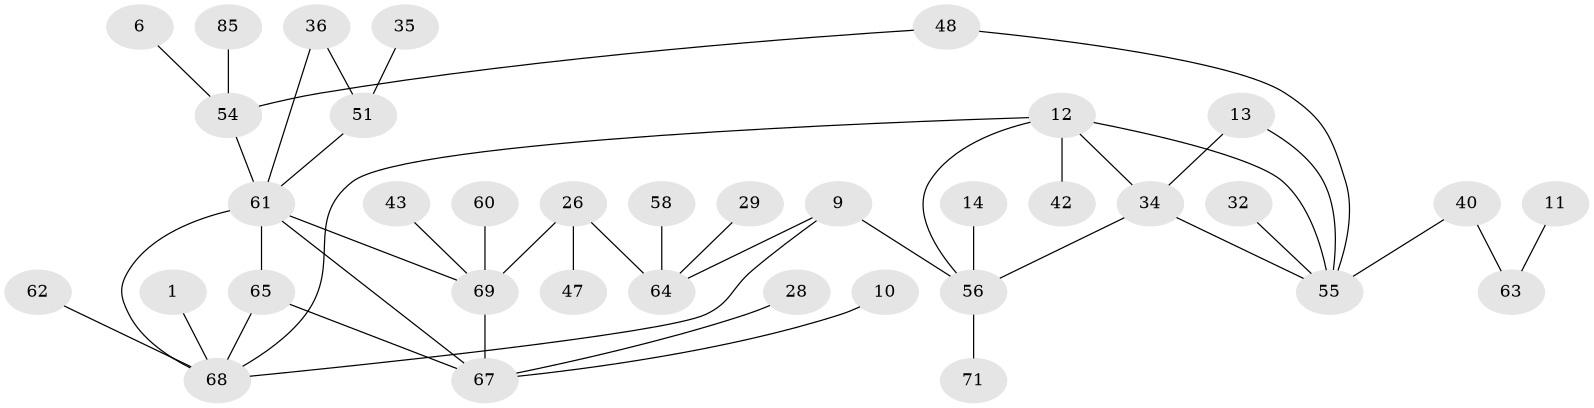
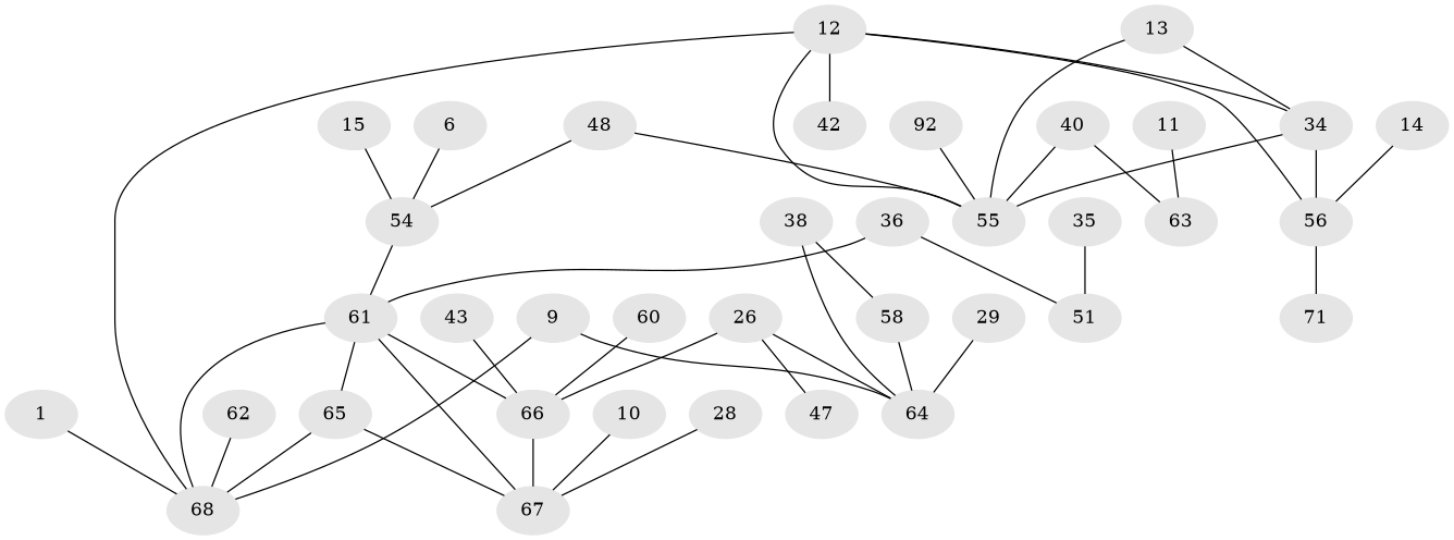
  graph {
    node [color=gray90 style=filled]
    edge [weight=1.0]
    1
    68
    6
    54
    61
    9
    56
    64
    71
    10
    67
    48
    55
    11
    63
    12
    34
    42
    13
    14
-   15 [label=85]
+   15
    26
    47
-   66 [label=69]
+   66
    28
-   32
+   32 [label=92]
    35
    51
    36
    65
+   38
    58
    40
    43
    n35 [label=29]
    60
    62
    1 -- 68
    6 -- 54
    54 -- 61
    61 -- 68
    61 -- 67
    61 -- 66
    61 -- 65
    9 -- 68
-   9 -- 56
    9 -- 64
    56 -- 71
    10 -- 67
    48 -- 54
    48 -- 55
    11 -- 63
    12 -- 68
    12 -- 56
    12 -- 55
    12 -- 34
    12 -- 42
    34 -- 56
    34 -- 55
    13 -- 55
    13 -- 34
    14 -- 56
    15 -- 54
    26 -- 64
    26 -- 47
    26 -- 66 [weight=2.0]
    66 -- 67
    28 -- 67
    32 -- 55
    35 -- 51
-   51 -- 61
    36 -- 61
    36 -- 51
    65 -- 68
    65 -- 67
+   38 -- 64
+   38 -- 58
    58 -- 64
    40 -- 55
    40 -- 63
    43 -- 66
    n35 -- 64
    60 -- 66
    62 -- 68
  }
